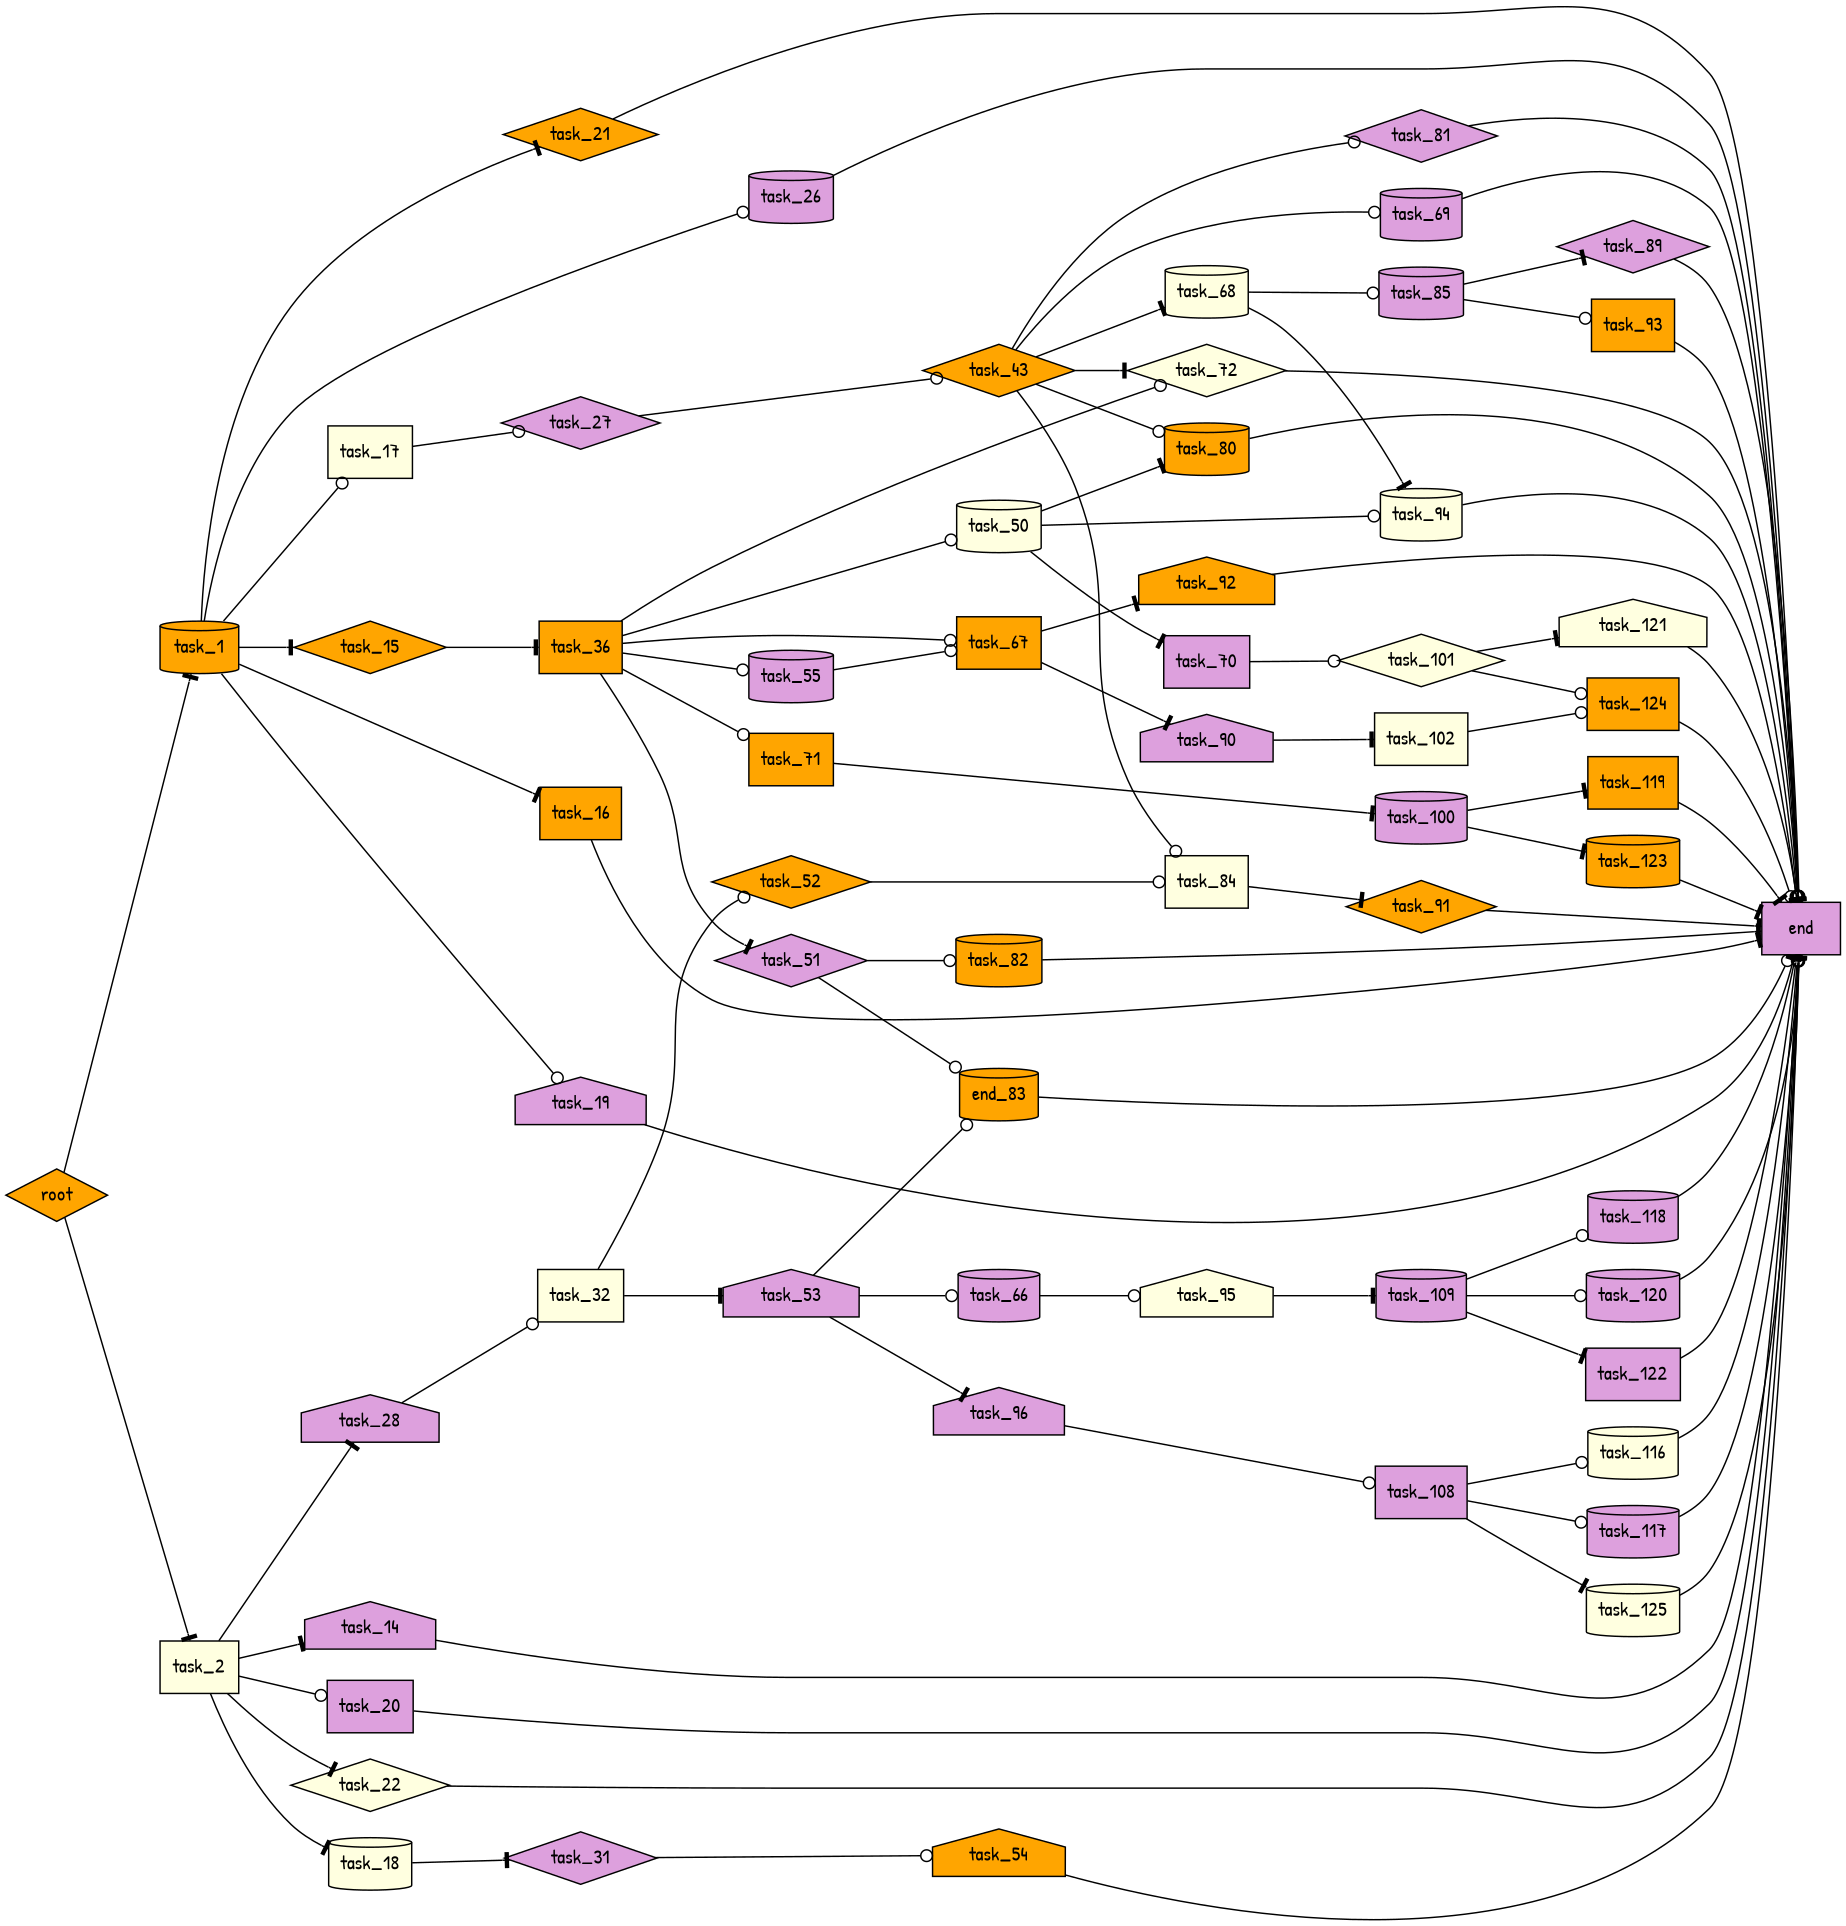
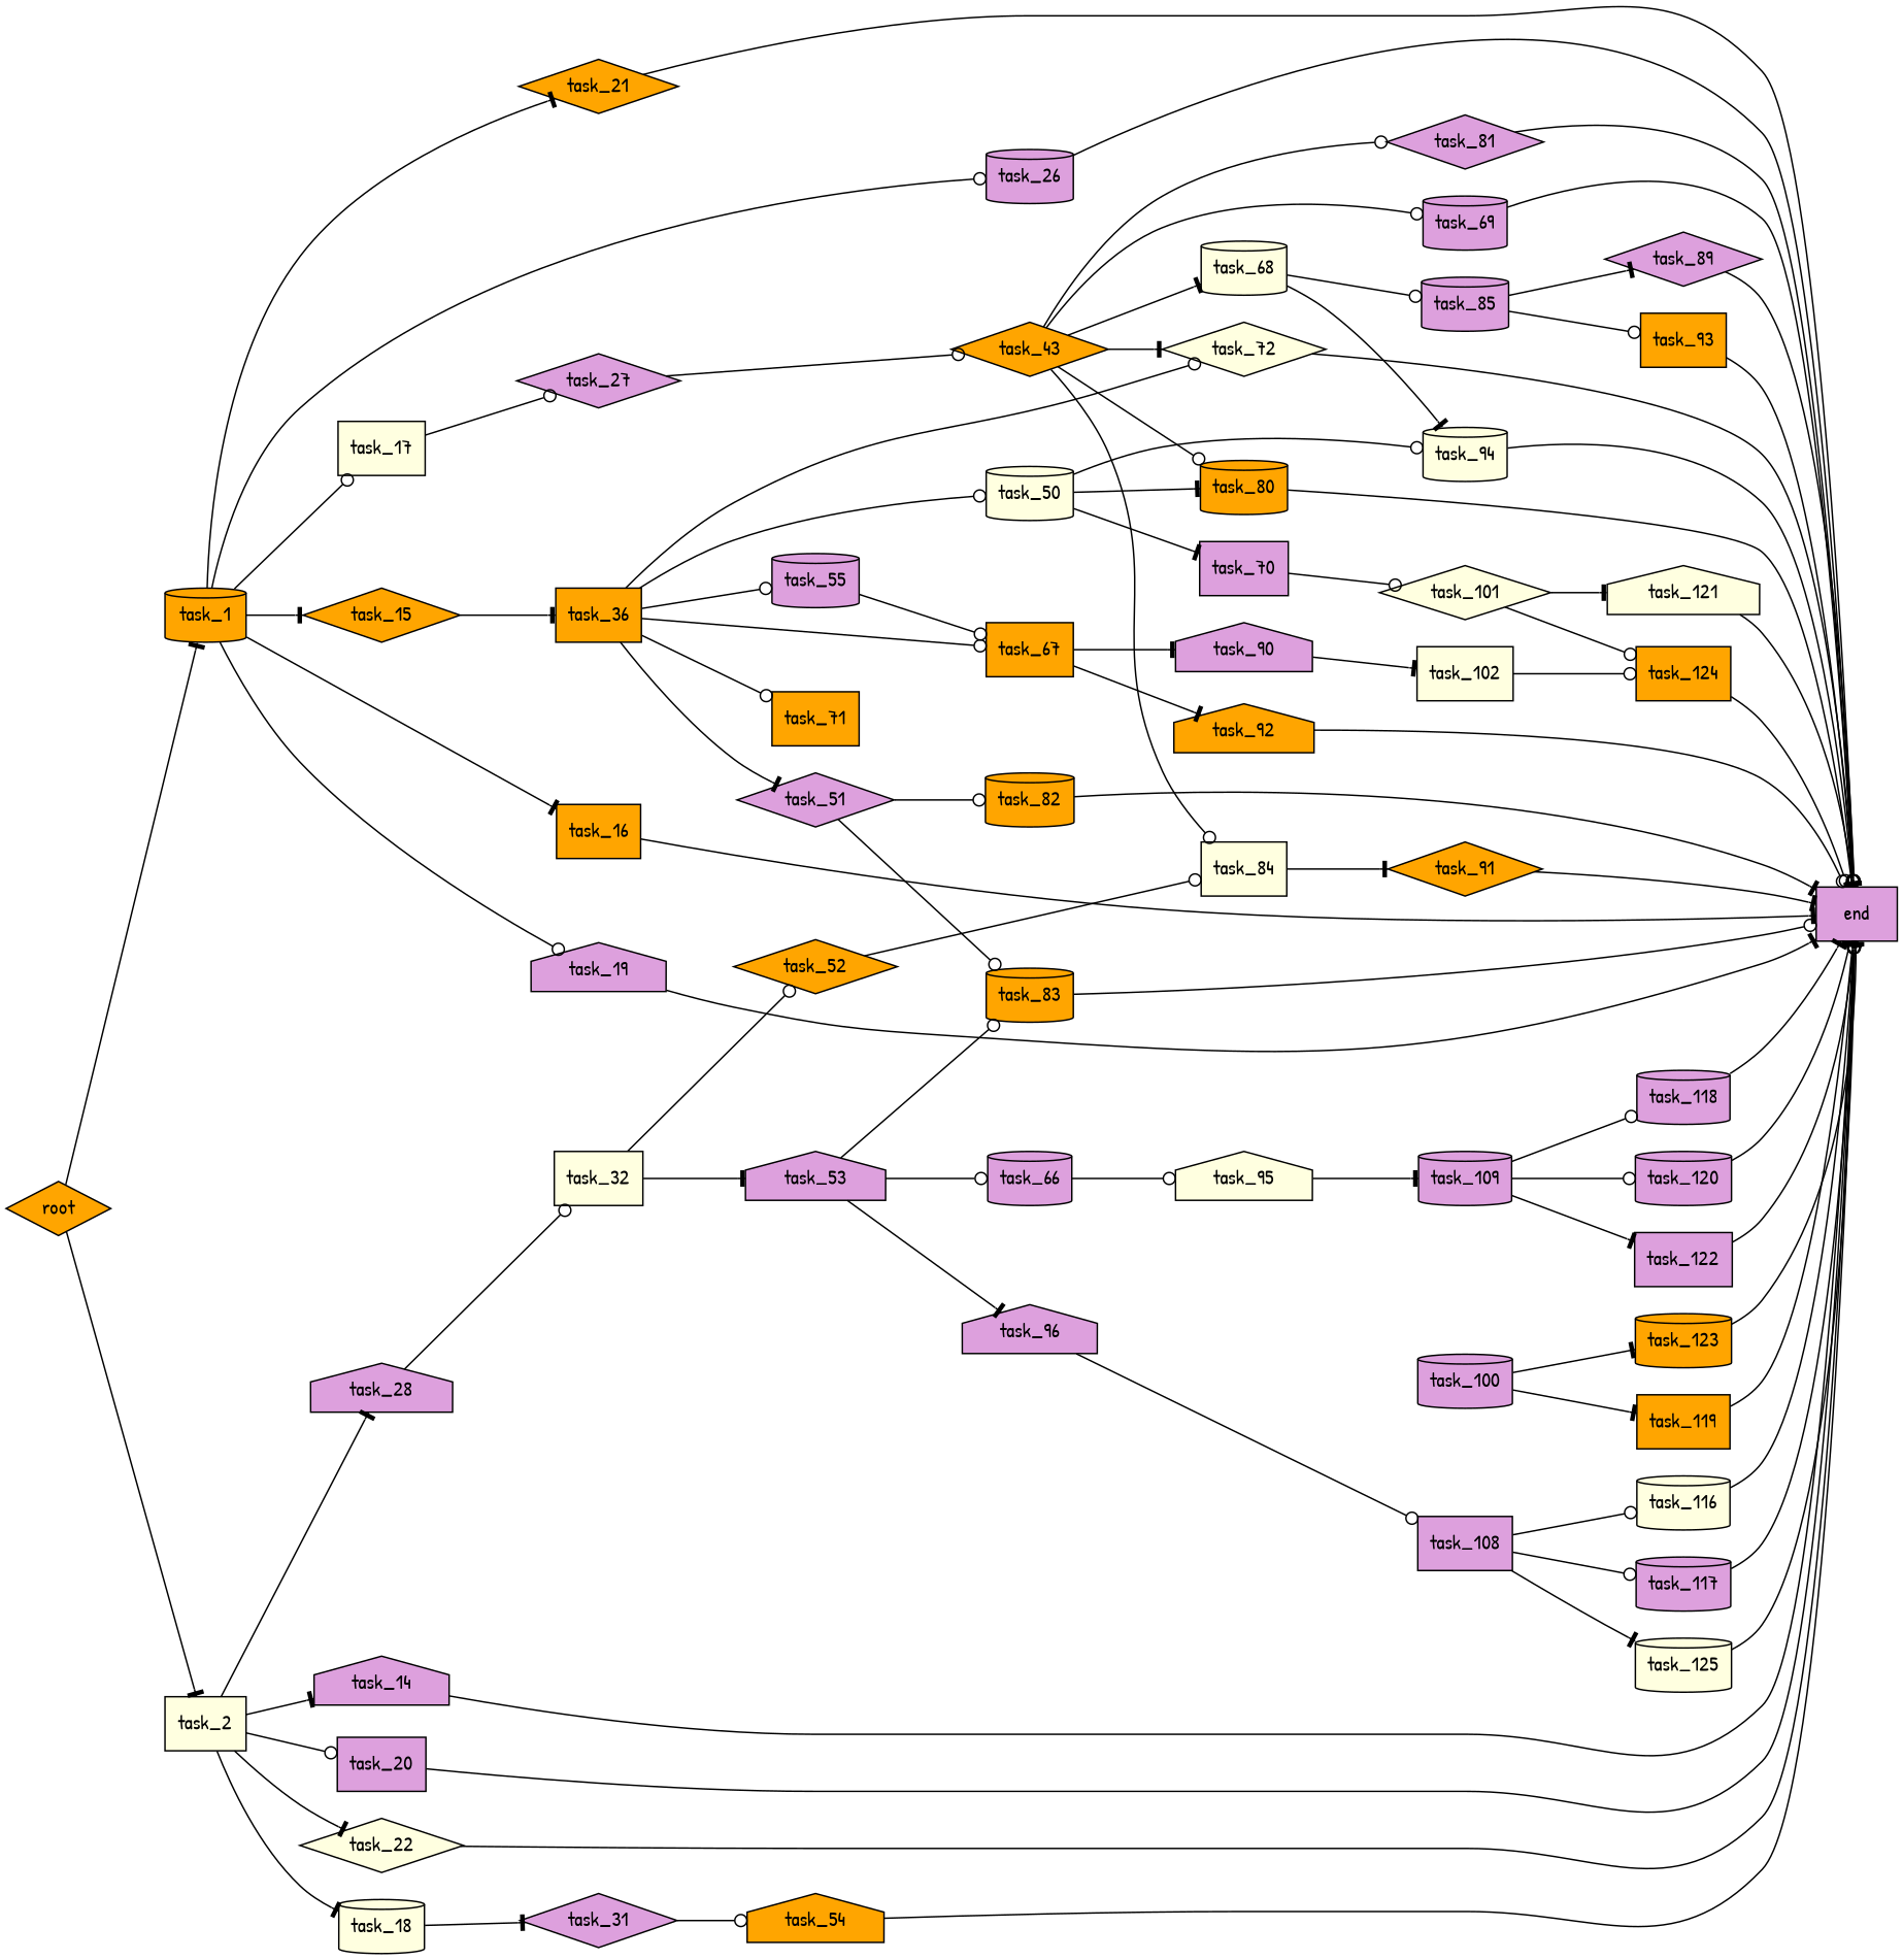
  digraph {
    fontname="Patrick Hand"
    rankdir=LR
    node [fillcolor=plum fontname="Patrick Hand" shape=cylinder style=filled]
    edge [arrowhead=odot fontname="Patrick Hand"]
    root [fillcolor=orange shape=diamond]
    task_1 [fillcolor=orange]
    task_2 [fillcolor=lightyellow shape=box]
    task_15 [fillcolor=orange shape=diamond]
    task_16 [fillcolor=orange shape=box]
    task_17 [fillcolor=lightyellow shape=box]
    task_19 [shape=house]
    task_21 [fillcolor=orange shape=diamond]
    task_26
    task_14 [shape=house]
    task_18 [fillcolor=lightyellow]
    task_20 [shape=box]
    task_22 [fillcolor=lightyellow shape=diamond]
    task_28 [shape=house]
    task_36 [fillcolor=orange shape=box]
    end [shape=box]
    task_27 [shape=diamond]
    task_31 [shape=diamond]
    task_32 [fillcolor=lightyellow shape=box]
    task_50 [fillcolor=lightyellow]
    task_51 [shape=diamond]
    task_55
    task_67 [fillcolor=orange shape=box]
    task_71 [fillcolor=orange shape=box]
    task_72 [fillcolor=lightyellow shape=diamond]
    task_43 [fillcolor=orange shape=diamond]
    task_54 [fillcolor=orange shape=house]
    task_52 [fillcolor=orange shape=diamond]
    task_53 [shape=house]
    task_80 [fillcolor=orange]
    task_70 [shape=box]
    task_94 [fillcolor=lightyellow]
-   task_83 [fillcolor=orange label=end_83]
+   task_83 [fillcolor=orange]
    task_82 [fillcolor=orange]
    task_90 [shape=house]
    task_92 [fillcolor=orange shape=house]
    task_100
    task_68 [fillcolor=lightyellow]
    task_69
    task_81 [shape=diamond]
    task_84 [fillcolor=lightyellow shape=box]
    task_85
    task_91 [fillcolor=orange shape=diamond]
    task_66
    task_96 [shape=house]
    task_95 [fillcolor=lightyellow shape=house]
    task_108 [shape=box]
    task_101 [fillcolor=lightyellow shape=diamond]
    task_102 [fillcolor=lightyellow shape=box]
    task_119 [fillcolor=orange shape=box]
    task_123 [fillcolor=orange]
    task_89 [shape=diamond]
    task_93 [fillcolor=orange shape=box]
    task_121 [fillcolor=lightyellow shape=house]
    task_124 [fillcolor=orange shape=box]
    task_109
    task_116 [fillcolor=lightyellow]
    task_117
    task_125 [fillcolor=lightyellow]
    task_118
    task_120
    task_122 [shape=box]
    root -> task_1 [arrowhead=tee]
    root -> task_2 [arrowhead=tee]
    task_1 -> task_15 [arrowhead=tee]
    task_1 -> task_16 [arrowhead=tee]
    task_1 -> task_17
    task_1 -> task_19
    task_1 -> task_21 [arrowhead=tee]
    task_1 -> task_26
    task_2 -> task_14 [arrowhead=tee]
    task_2 -> task_18 [arrowhead=tee]
    task_2 -> task_20
    task_2 -> task_22 [arrowhead=tee]
    task_2 -> task_28 [arrowhead=tee]
    task_15 -> task_36 [arrowhead=tee]
    task_16 -> end [arrowhead=tee]
    task_17 -> task_27
    task_19 -> end [arrowhead=tee]
    task_21 -> end
    task_26 -> end
    task_14 -> end [arrowhead=tee]
    task_18 -> task_31 [arrowhead=tee]
    task_20 -> end
    task_22 -> end
    task_28 -> task_32
    task_36 -> task_50
    task_36 -> task_51 [arrowhead=tee]
    task_36 -> task_55
    task_36 -> task_67
    task_36 -> task_71
    task_36 -> task_72
    task_27 -> task_43
    task_31 -> task_54
    task_32 -> task_52
    task_32 -> task_53 [arrowhead=tee]
    task_50 -> task_80 [arrowhead=tee]
    task_50 -> task_70 [arrowhead=tee]
    task_50 -> task_94
    task_51 -> task_83
    task_51 -> task_82
    task_55 -> task_67
    task_67 -> task_90 [arrowhead=tee]
    task_67 -> task_92 [arrowhead=tee]
-   task_71 -> task_100 [arrowhead=tee]
    task_72 -> end [arrowhead=tee]
    task_43 -> task_72 [arrowhead=tee]
    task_43 -> task_80
    task_43 -> task_68 [arrowhead=tee]
    task_43 -> task_69
    task_43 -> task_81
    task_43 -> task_84
    task_54 -> end
    task_52 -> task_84
    task_53 -> task_83
    task_53 -> task_66
    task_53 -> task_96 [arrowhead=tee]
    task_80 -> end [arrowhead=tee]
    task_70 -> task_101
    task_94 -> end
    task_83 -> end
    task_82 -> end [arrowhead=tee]
    task_90 -> task_102 [arrowhead=tee]
    task_92 -> end
    task_100 -> task_119 [arrowhead=tee]
    task_100 -> task_123 [arrowhead=tee]
    task_68 -> task_94 [arrowhead=tee]
    task_68 -> task_85
    task_69 -> end [arrowhead=tee]
    task_81 -> end [arrowhead=tee]
    task_84 -> task_91 [arrowhead=tee]
    task_85 -> task_89 [arrowhead=tee]
    task_85 -> task_93
    task_91 -> end [arrowhead=tee]
    task_66 -> task_95
    task_96 -> task_108
    task_95 -> task_109 [arrowhead=tee]
    task_108 -> task_116
    task_108 -> task_117
    task_108 -> task_125 [arrowhead=tee]
    task_101 -> task_121 [arrowhead=tee]
    task_101 -> task_124
    task_102 -> task_124
    task_119 -> end [arrowhead=tee]
    task_123 -> end [arrowhead=tee]
    task_89 -> end
    task_93 -> end
    task_121 -> end [arrowhead=tee]
    task_124 -> end
    task_109 -> task_118
    task_109 -> task_120
    task_109 -> task_122 [arrowhead=tee]
    task_116 -> end
    task_117 -> end
    task_125 -> end [arrowhead=tee]
    task_118 -> end [arrowhead=tee]
    task_120 -> end [arrowhead=tee]
    task_122 -> end [arrowhead=tee]
  }
